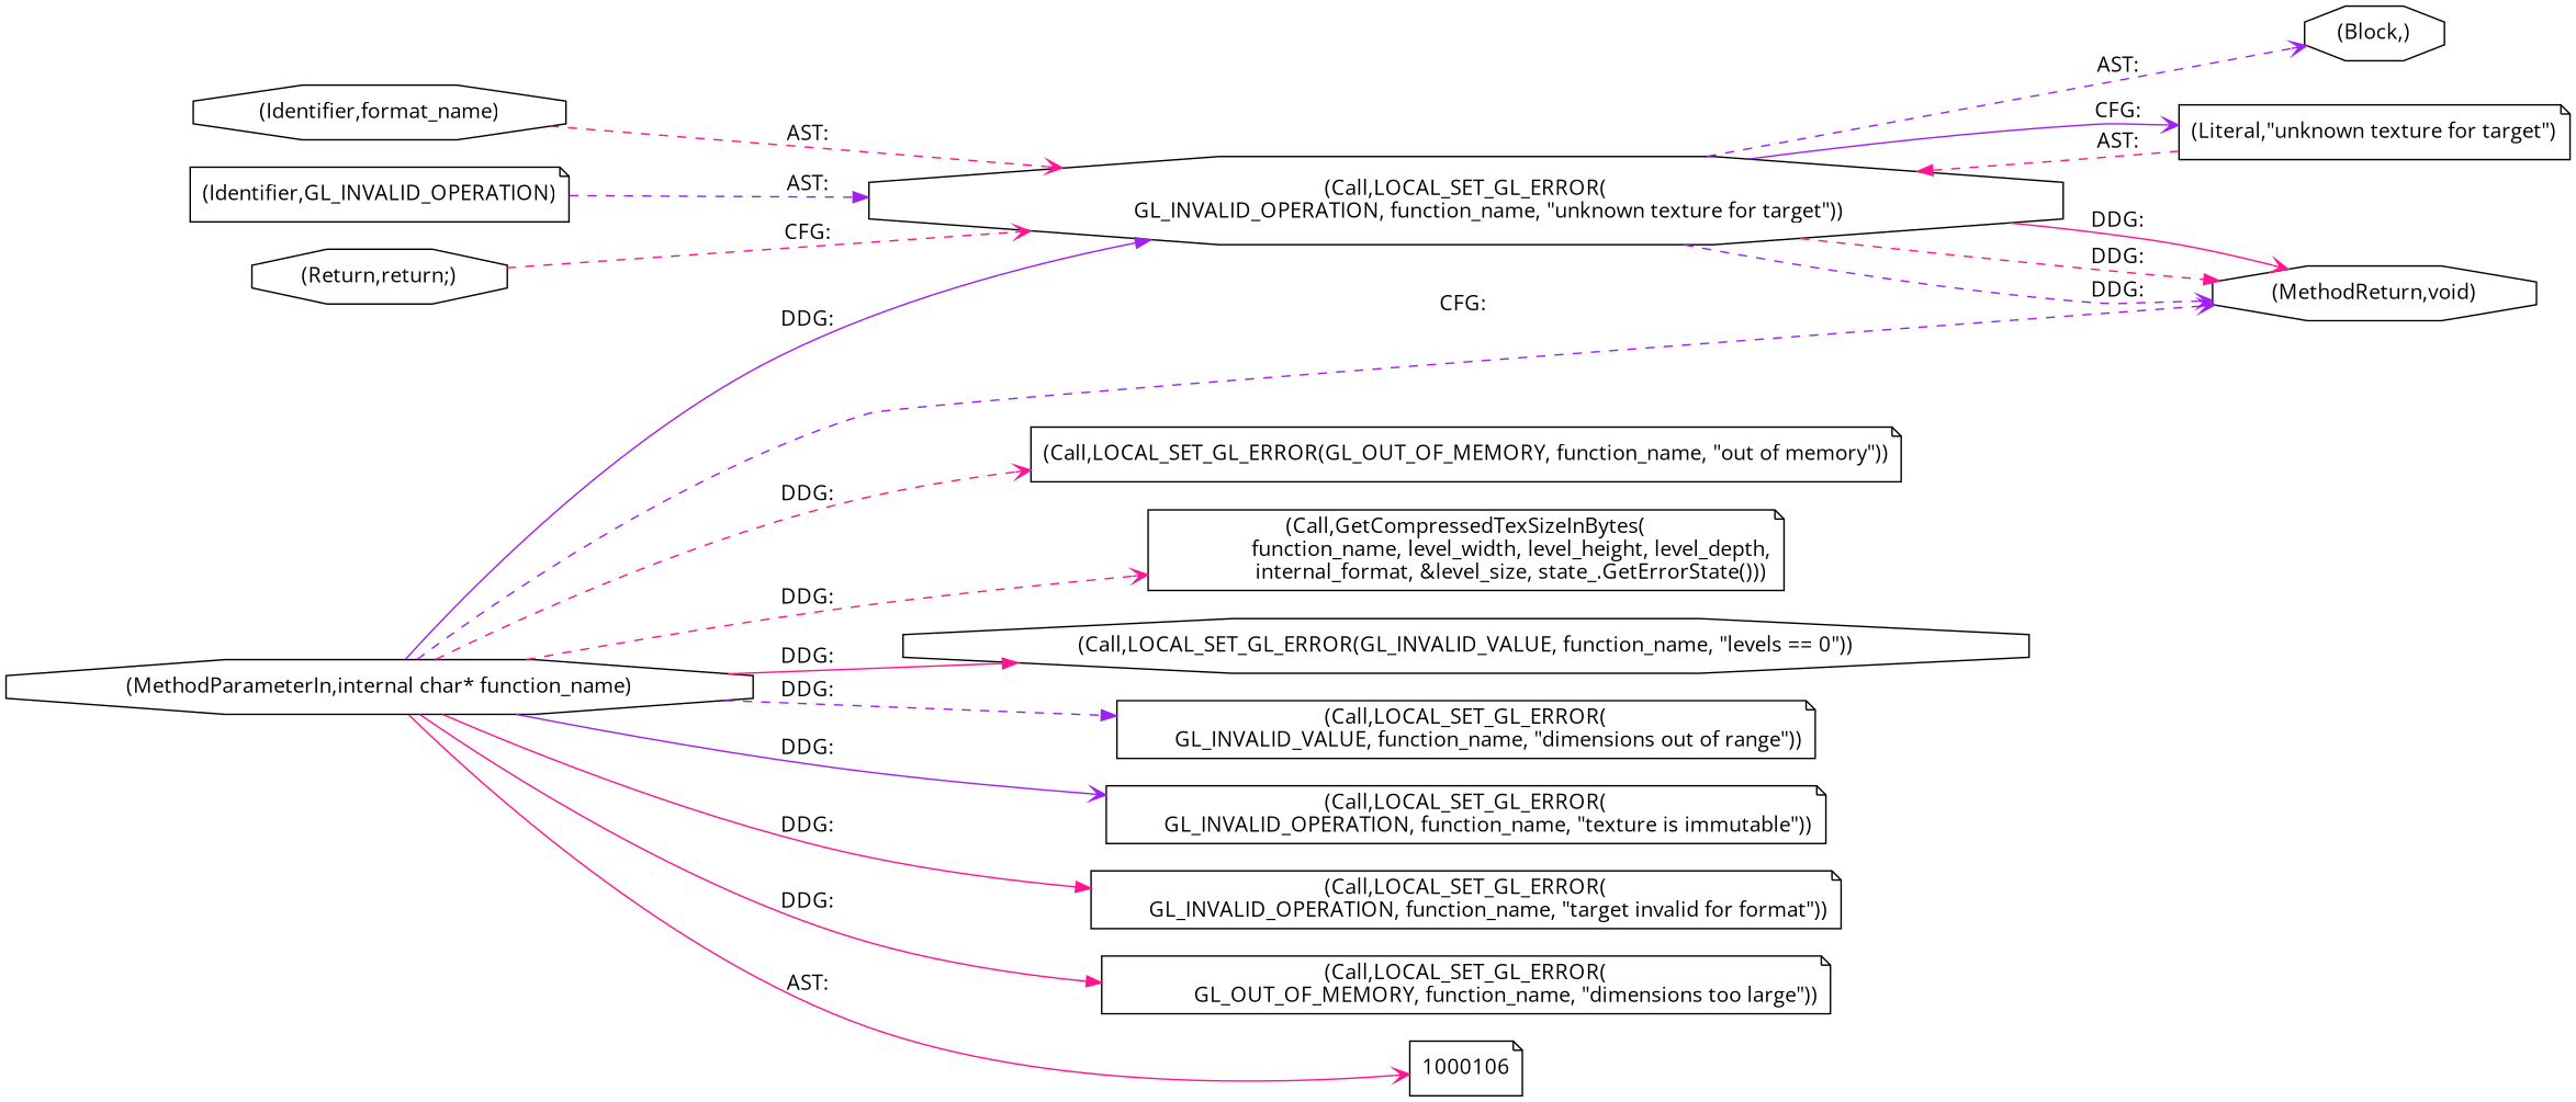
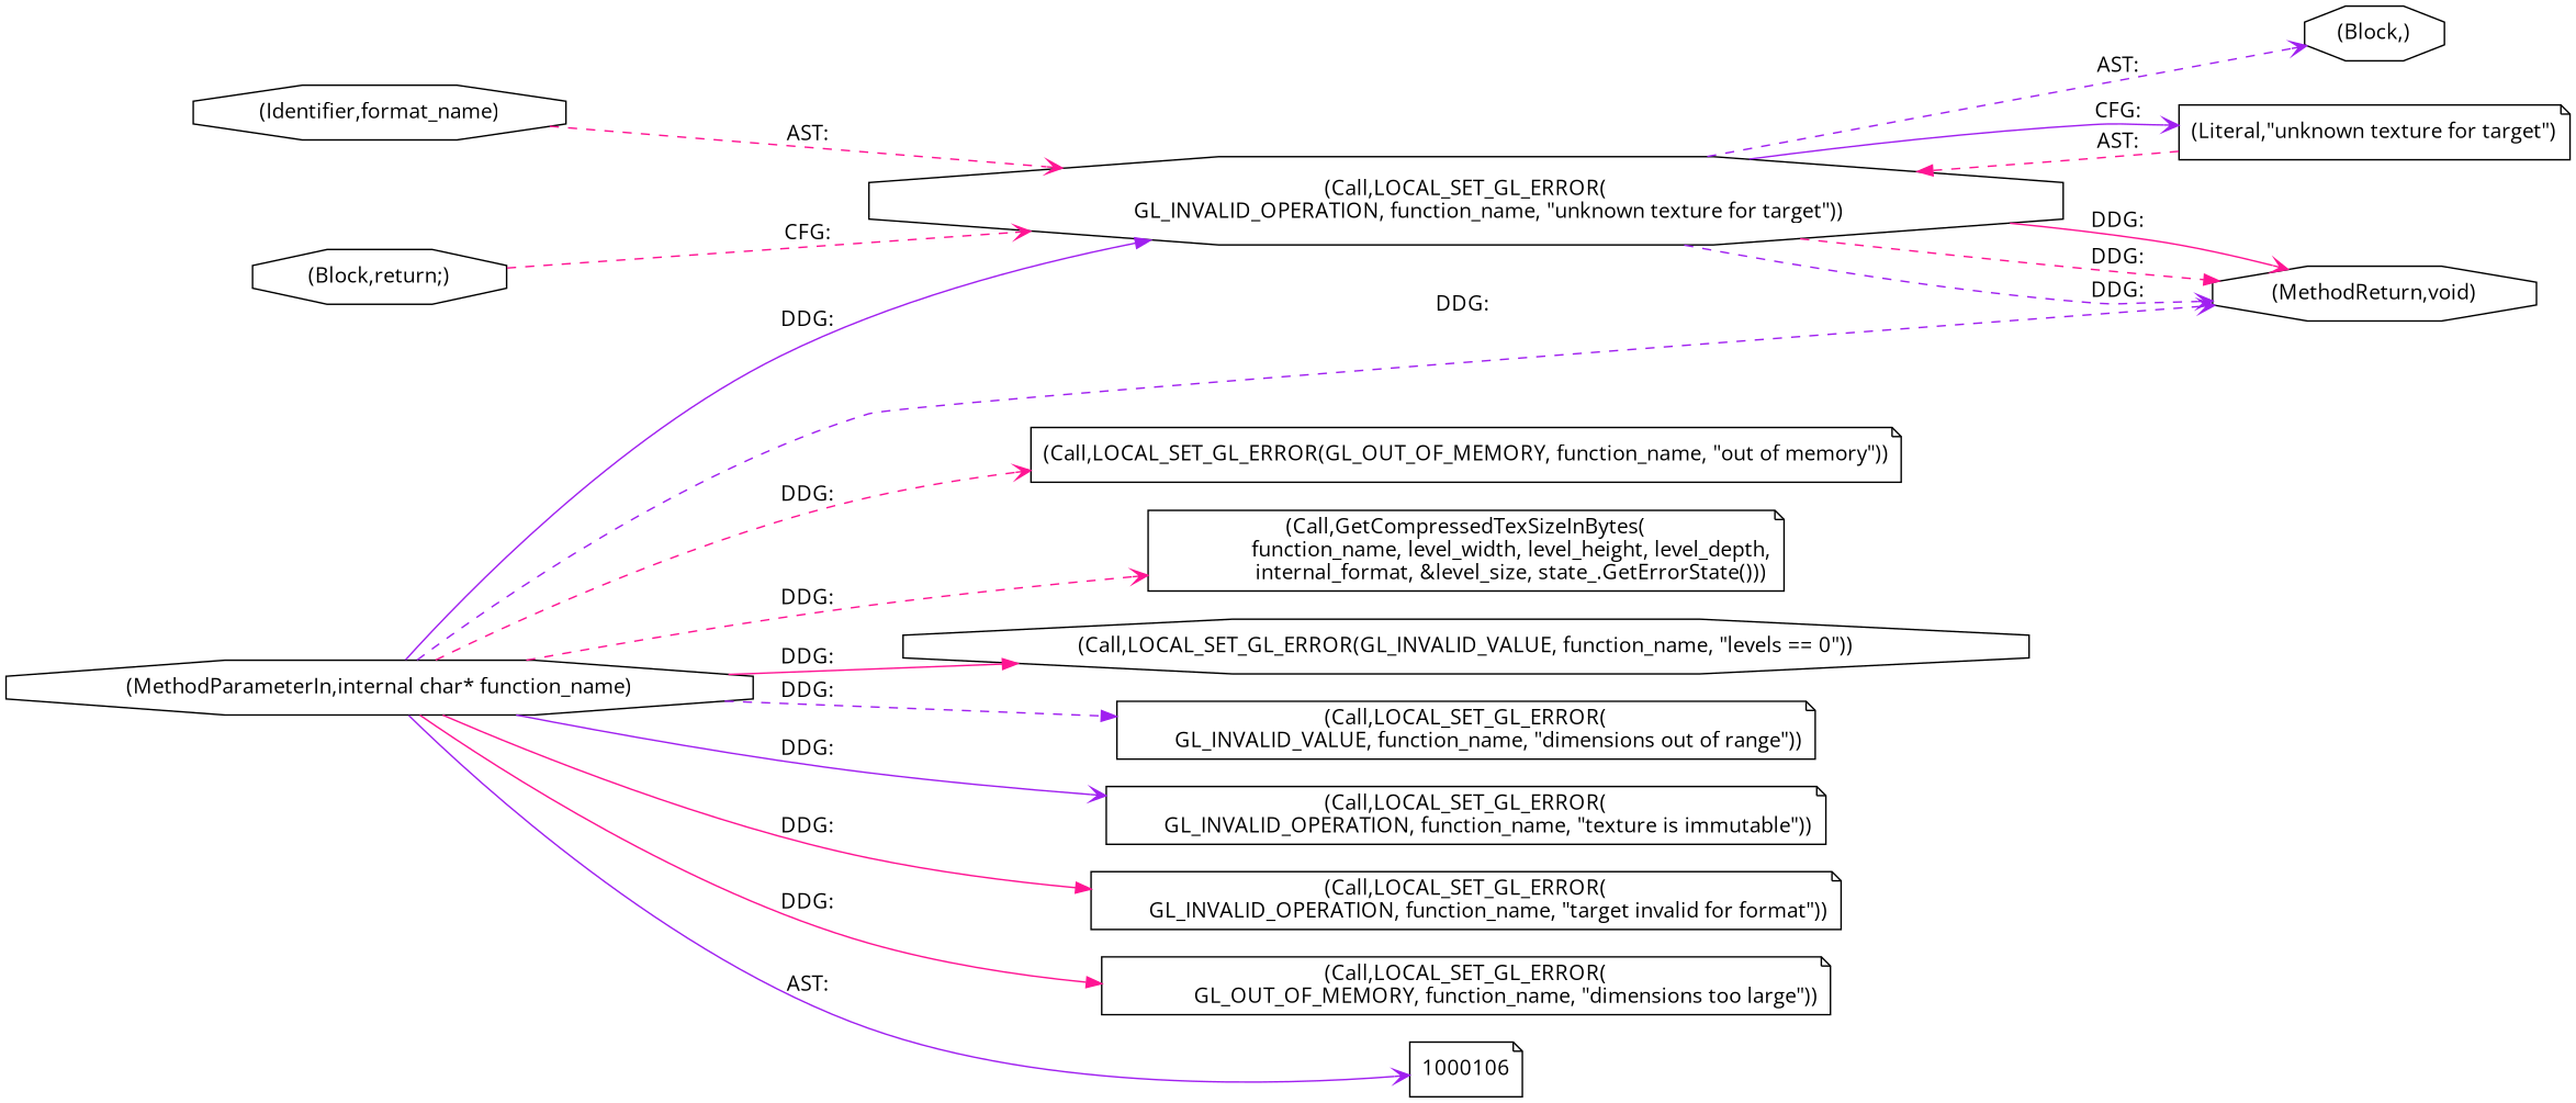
  digraph {
    fontname="Open Sans"
    rankdir=LR
    node [fontname="Open Sans" shape=note]
    edge [arrowhead=vee color=deeppink fontname="Open Sans" style=dashed]
    n1 [label="(Call,LOCAL_SET_GL_ERROR(\n        GL_INVALID_OPERATION, function_name, \"unknown texture for target\"))" shape=octagon]
    n2 [label="(Block,)" shape=octagon]
    n3 [label="(Literal,\"unknown texture for target\")"]
    n4 [label="(MethodReturn,void)" shape=octagon]
    n5 [label="(MethodParameterIn,internal char* function_name)" shape=octagon]
    n6 [label="(Call,LOCAL_SET_GL_ERROR(GL_OUT_OF_MEMORY, function_name, \"out of memory\"))"]
    n7 [label="(Call,GetCompressedTexSizeInBytes(\n                function_name, level_width, level_height, level_depth,\n                internal_format, &level_size, state_.GetErrorState()))"]
    n8 [label="(Call,LOCAL_SET_GL_ERROR(GL_INVALID_VALUE, function_name, \"levels == 0\"))" shape=octagon]
    n9 [label="(Call,LOCAL_SET_GL_ERROR(\n        GL_INVALID_VALUE, function_name, \"dimensions out of range\"))"]
    n10 [label="(Call,LOCAL_SET_GL_ERROR(\n        GL_INVALID_OPERATION, function_name, \"texture is immutable\"))"]
    n11 [label="(Call,LOCAL_SET_GL_ERROR(\n        GL_INVALID_OPERATION, function_name, \"target invalid for format\"))"]
    n12 [label="(Call,LOCAL_SET_GL_ERROR(\n              GL_OUT_OF_MEMORY, function_name, \"dimensions too large\"))"]
    1000106
    n14 [label="(Identifier,format_name)" shape=octagon]
-   n15 [label="(Identifier,GL_INVALID_OPERATION)"]
-   n16 [label="(Return,return;)" shape=octagon]
+   n16 [label="(Block,return;)" shape=octagon]
    n1 -> n2 [color=purple label="AST: "]
    n1 -> n3 [color=purple label="CFG: " style=solid]
    n1 -> n4 [label="DDG: " style=solid]
    n1 -> n4 [arrowhead=normal label="DDG: "]
    n1 -> n4 [color=purple label="DDG: "]
    n3 -> n1 [arrowhead=normal label="AST: "]
    n5 -> n1 [arrowhead=normal color=purple label="DDG: " style=solid]
-   n5 -> n4 [color=purple label="CFG: "]
+   n5 -> n4 [color=purple label="DDG: "]
    n5 -> n6 [label="DDG: "]
    n5 -> n7 [label="DDG: "]
    n5 -> n8 [arrowhead=normal label="DDG: " style=solid]
    n5 -> n9 [arrowhead=normal color=purple label="DDG: "]
    n5 -> n10 [color=purple label="DDG: " style=solid]
    n5 -> n11 [arrowhead=normal label="DDG: " style=solid]
    n5 -> n12 [arrowhead=normal label="DDG: " style=solid]
-   n5 -> 1000106 [label="AST: " style=solid]
+   n5 -> 1000106 [color=purple label="AST: " style=solid]
    n14 -> n1 [label="AST: "]
-   n15 -> n1 [arrowhead=normal color=purple label="AST: "]
    n16 -> n1 [label="CFG: "]
  }
